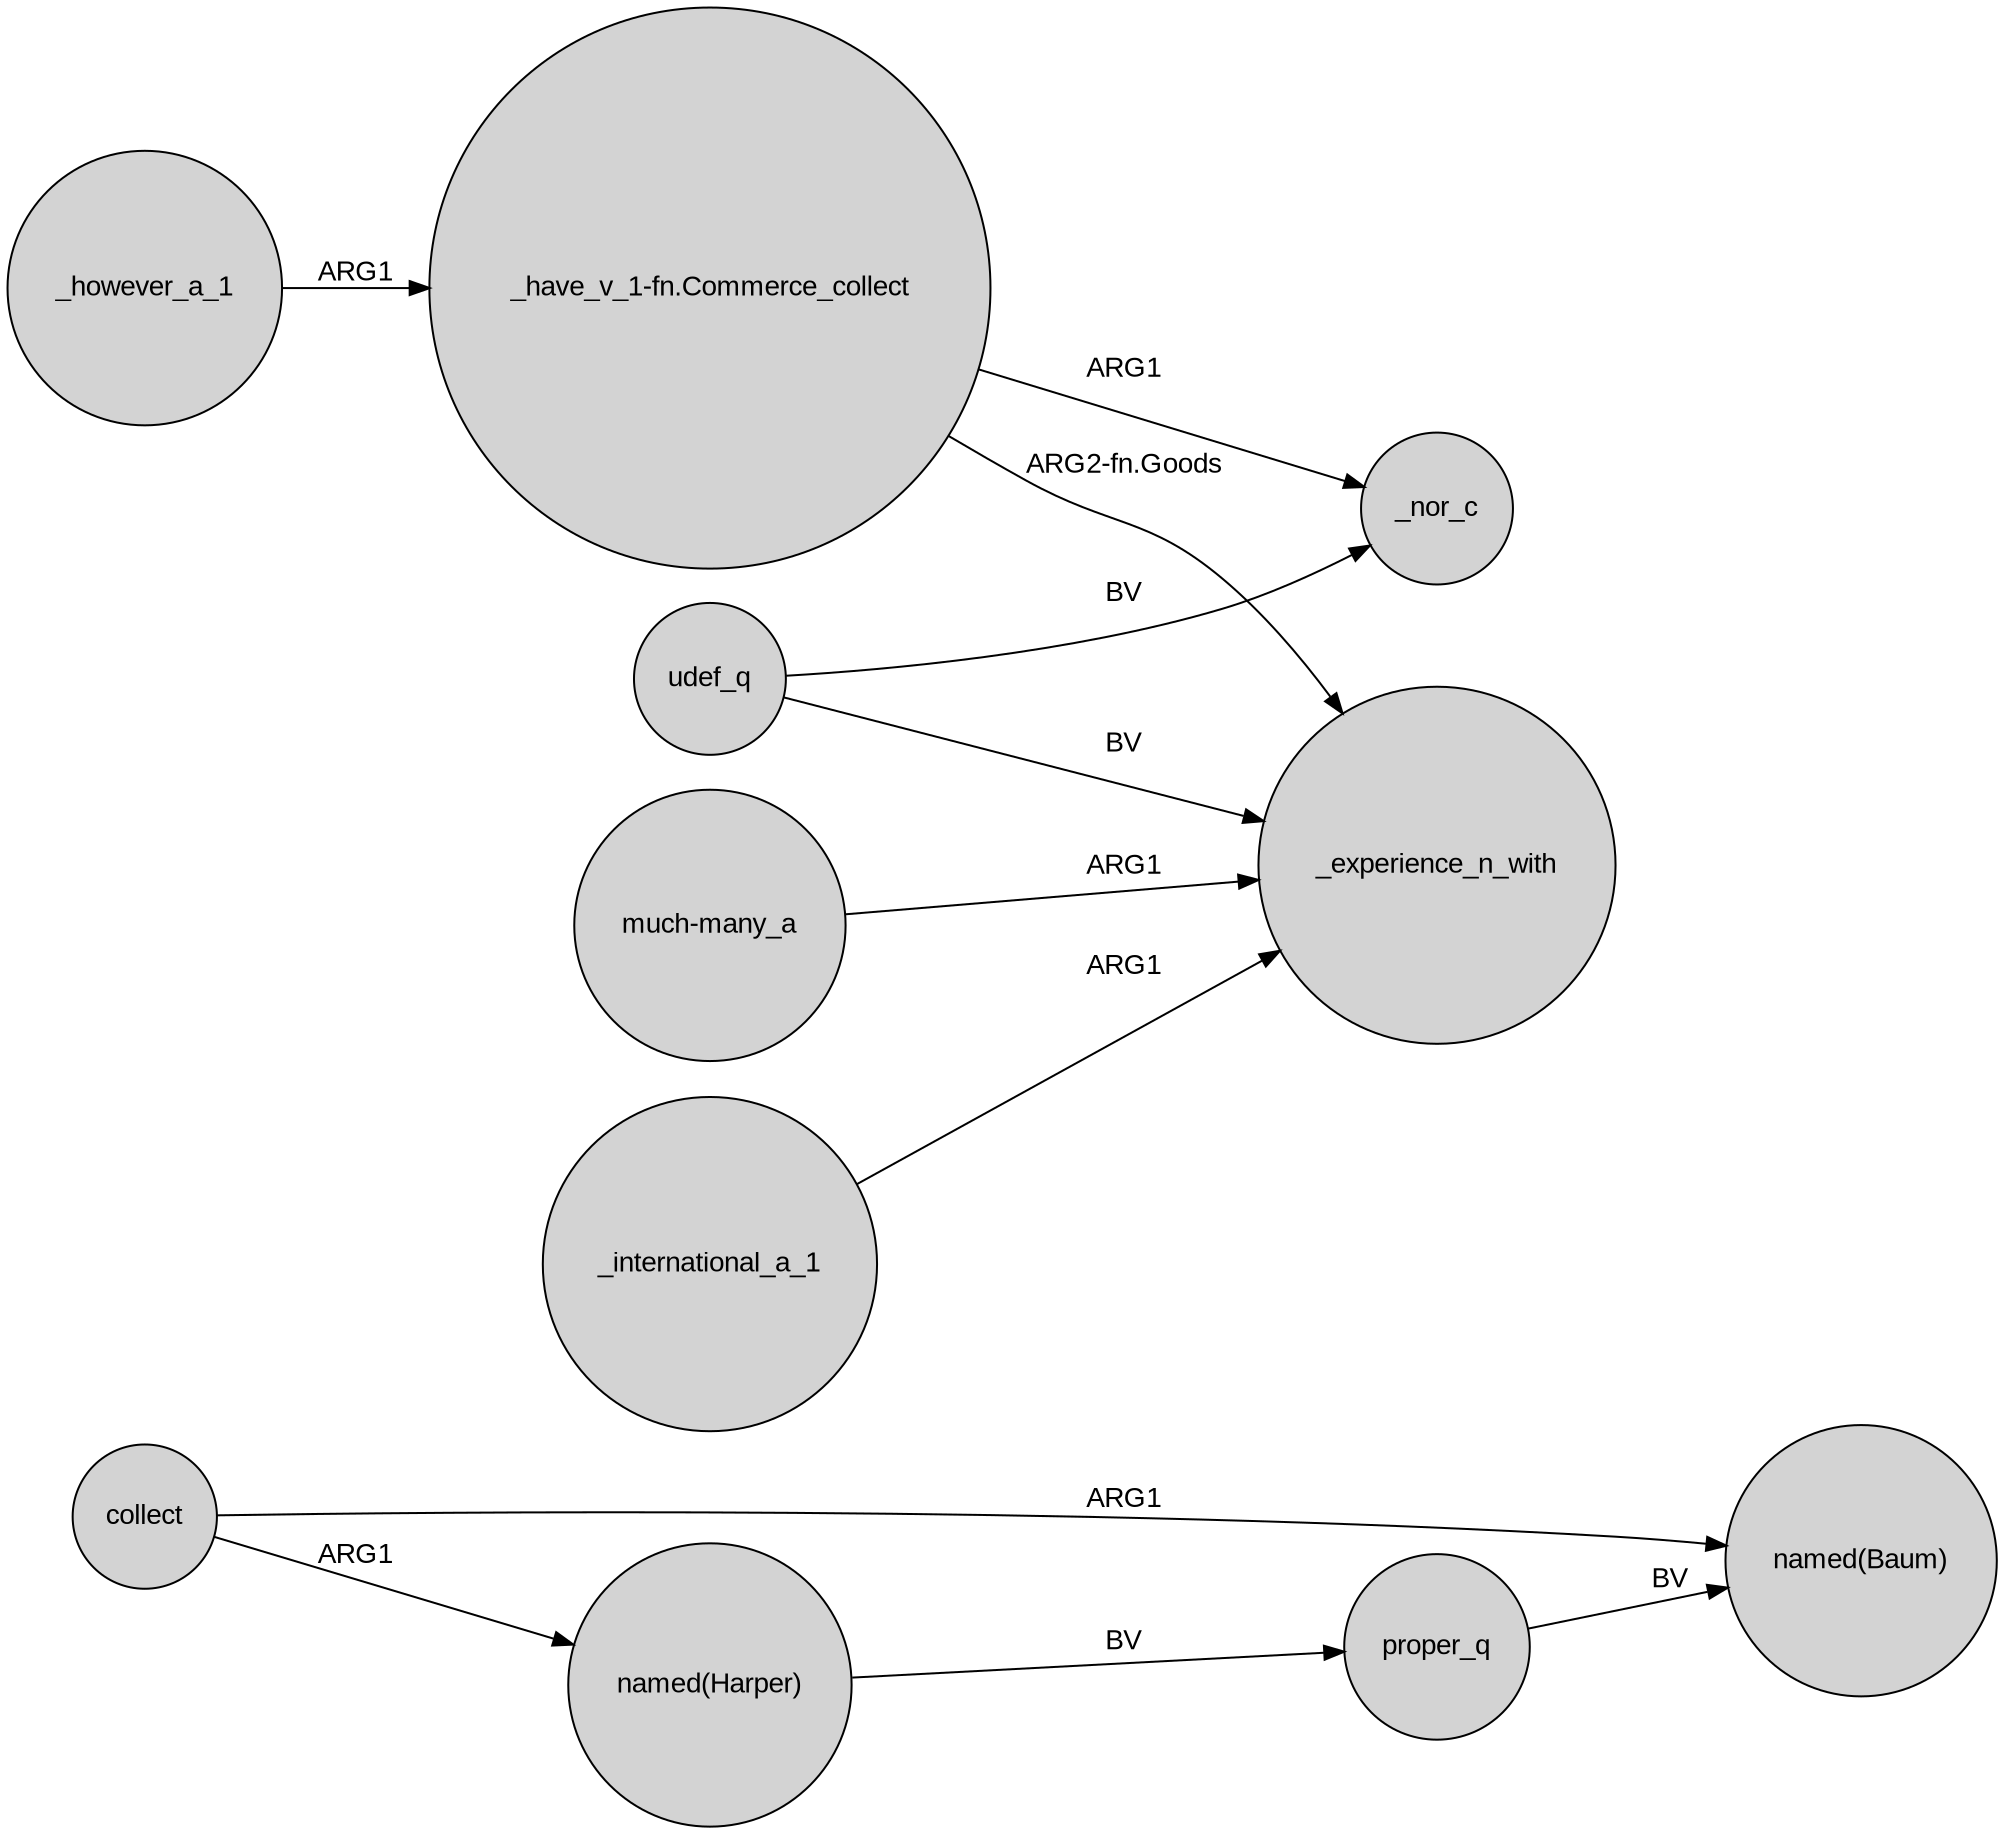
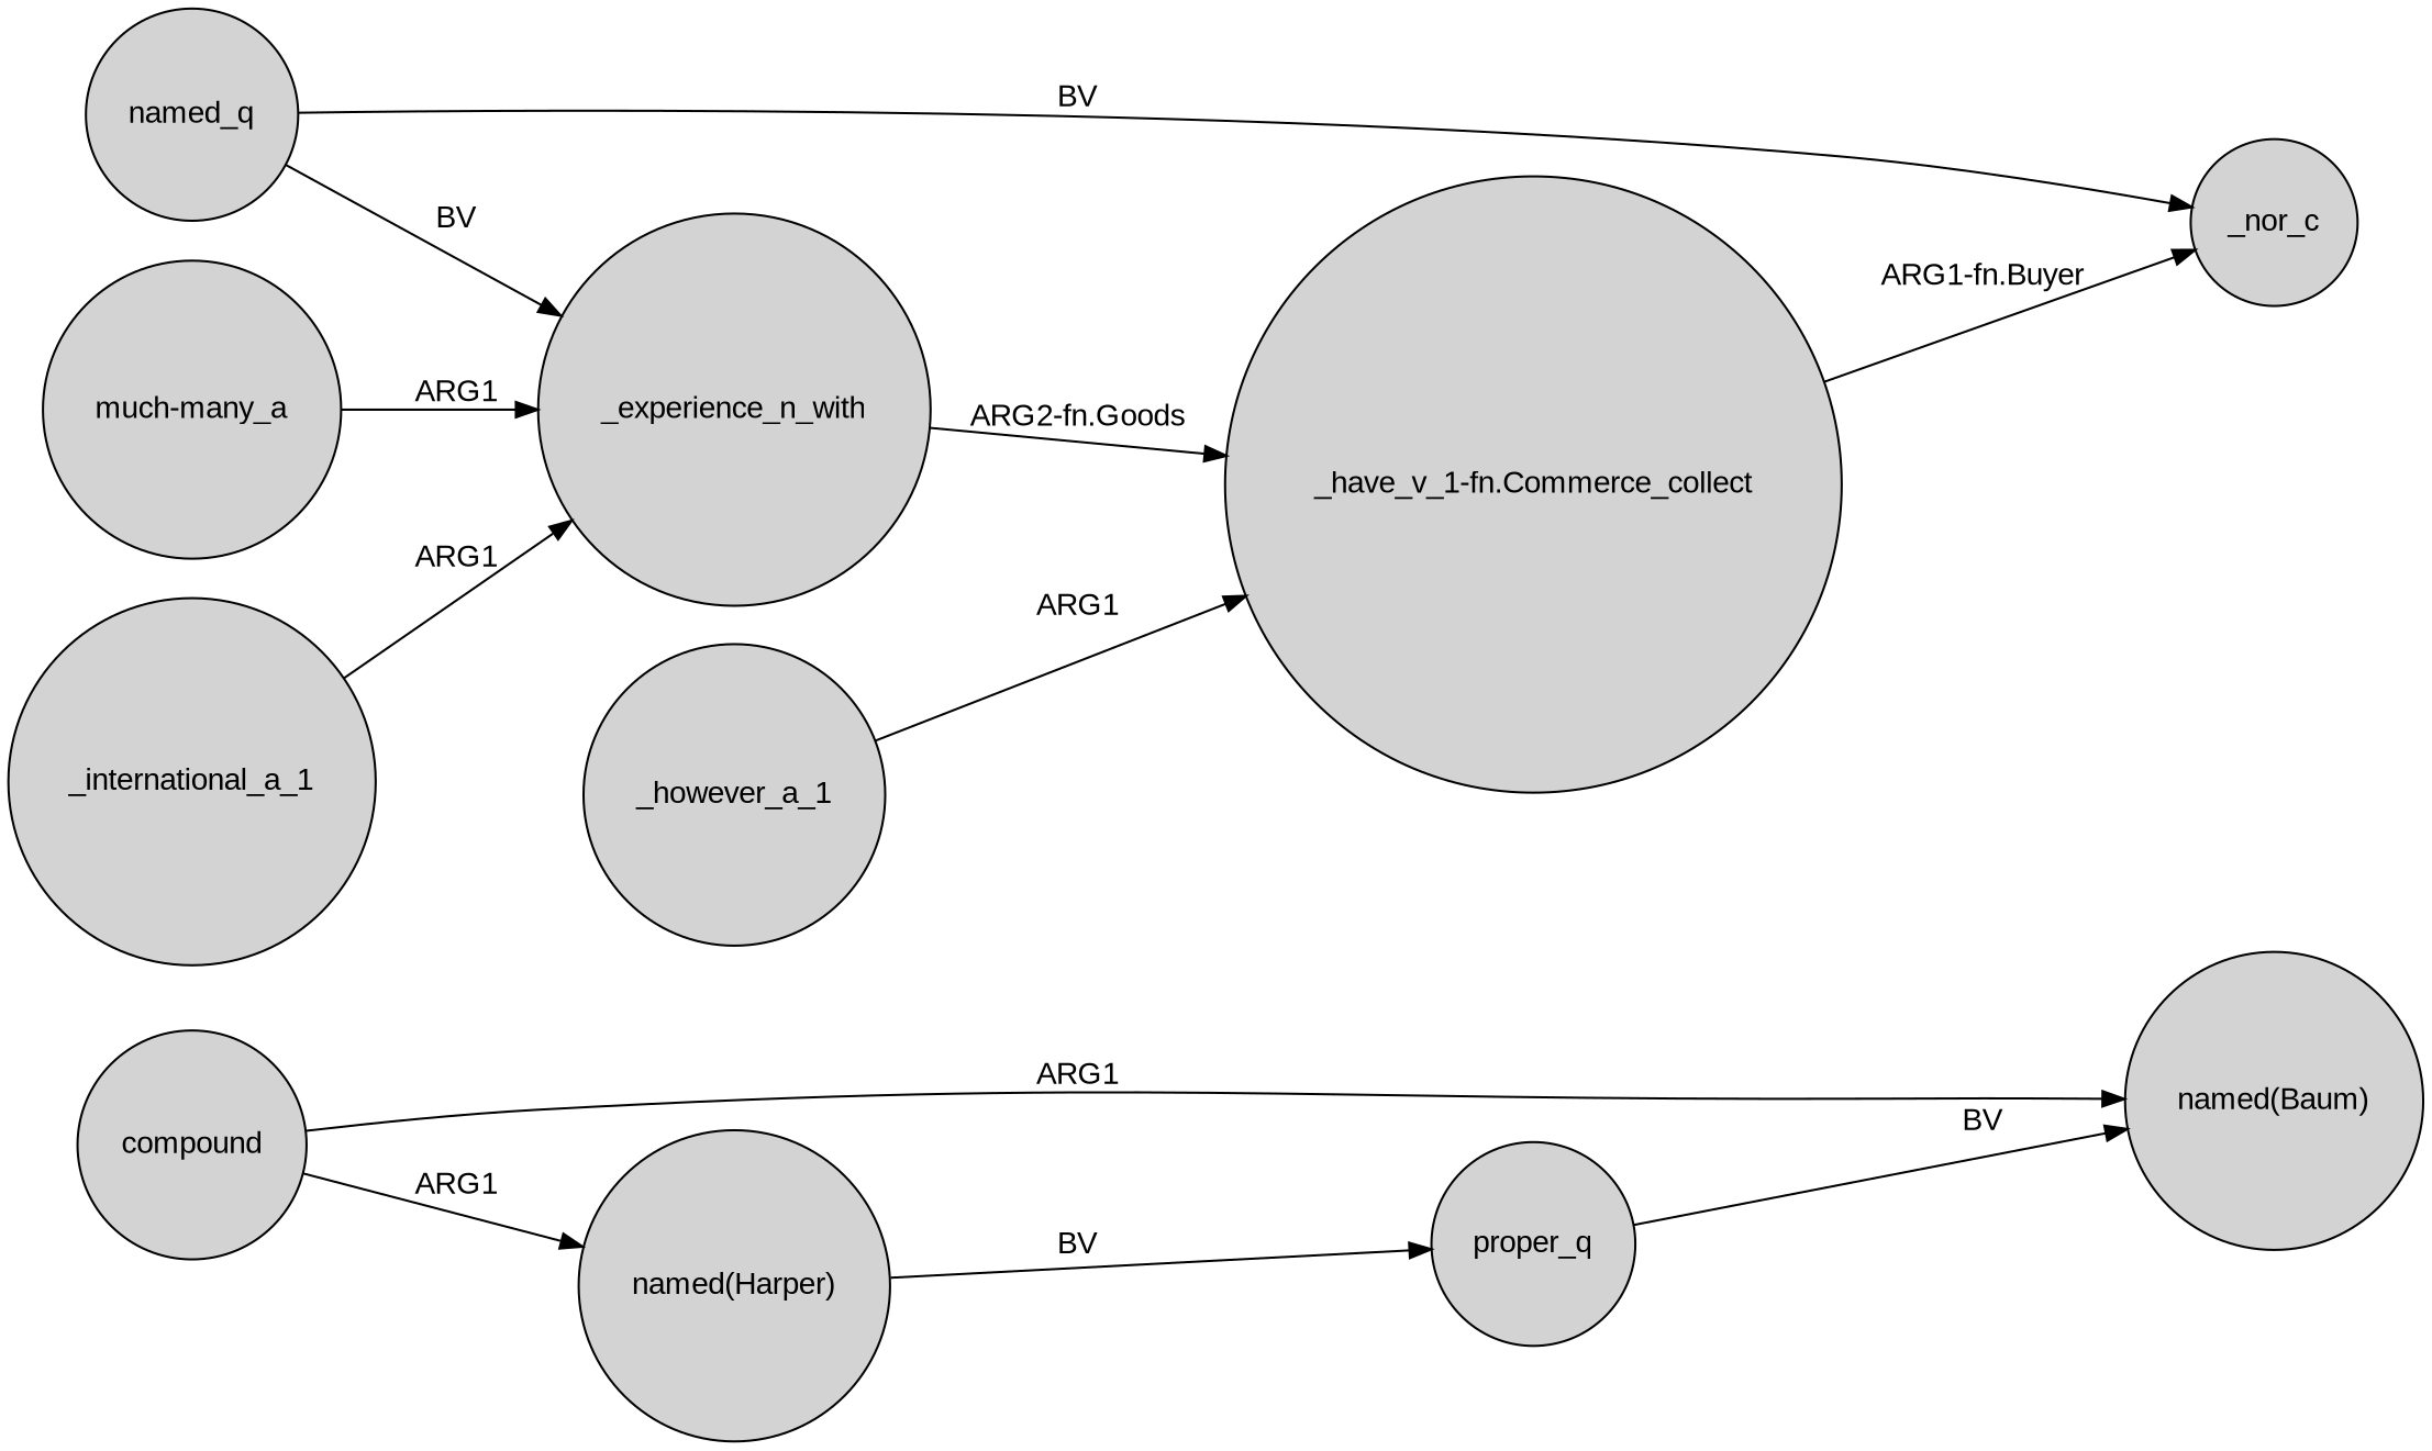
  digraph {
    fontname="Liberation Sans"
    rankdir=LR
    node [fontname="Liberation Sans" shape=circle style=filled]
    edge [fontname="Liberation Sans"]
    proper_q
    "named(Baum)"
    "named(Harper)"
-   compound [label=collect]
+   compound
    "_have_v_1-fn.Commerce_collect"
    _experience_n_with
    _nor_c
-   udef_q
+   udef_q [label=named_q]
    "much-many_a"
    _international_a_1
    _however_a_1
    proper_q -> "named(Baum)" [label=BV]
    "named(Harper)" -> proper_q [label=BV]
    compound -> "named(Baum)" [label=ARG1]
    compound -> "named(Harper)" [label=ARG1]
-   "_have_v_1-fn.Commerce_collect" -> _experience_n_with [label="ARG2-fn.Goods"]
-   "_have_v_1-fn.Commerce_collect" -> _nor_c [label=ARG1]
+   _experience_n_with -> "_have_v_1-fn.Commerce_collect" [label="ARG2-fn.Goods"]
+   "_have_v_1-fn.Commerce_collect" -> _nor_c [label="ARG1-fn.Buyer"]
    udef_q -> _experience_n_with [label=BV]
    udef_q -> _nor_c [label=BV]
    "much-many_a" -> _experience_n_with [label=ARG1]
    _international_a_1 -> _experience_n_with [label=ARG1]
    _however_a_1 -> "_have_v_1-fn.Commerce_collect" [label=ARG1]
  }
